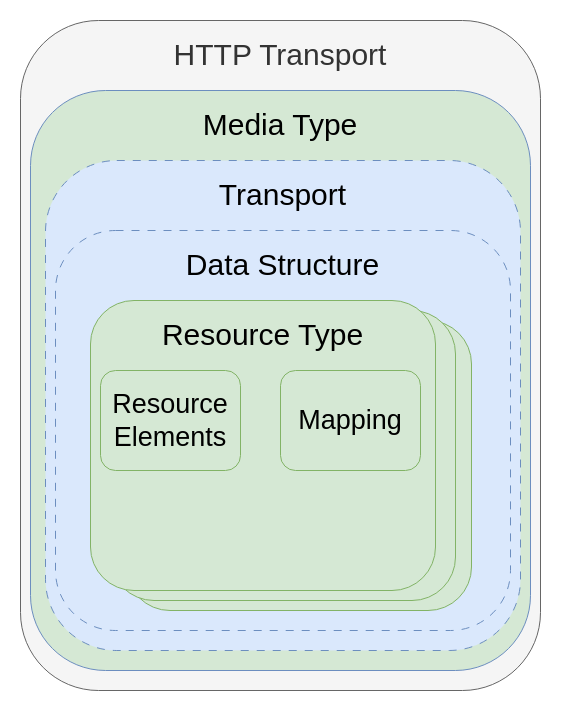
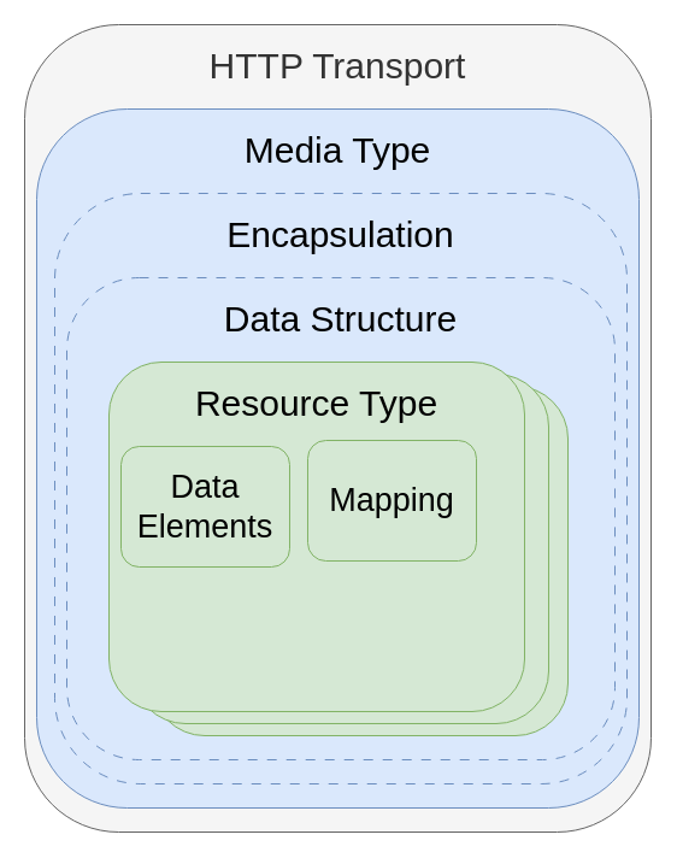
  <mxCell id="0" />
  <mxCell id="1" parent="0" />
  <mxCell id="2" value="HTTP Transport" style="rounded=1;whiteSpace=wrap;html=1;align=center;verticalAlign=top;fontSize=30;spacingTop=10;fillColor=#f5f5f5;fontColor=#333333;strokeColor=#666666;" vertex="1" parent="1"><mxGeometry x="20" y="20" width="520" height="670" as="geometry" /></mxCell>
- <mxCell id="3" value="Media Type" style="rounded=1;whiteSpace=wrap;html=1;align=center;verticalAlign=top;fontSize=30;spacingTop=10;fillColor=#d5e8d4;strokeColor=#6c8ebf;" vertex="1" parent="1"><mxGeometry x="30" y="90" width="500" height="580" as="geometry" /></mxCell>
- <mxCell id="4" value="Transport" style="rounded=1;whiteSpace=wrap;html=1;align=center;verticalAlign=top;fontSize=30;spacingTop=10;fillColor=#dae8fc;strokeColor=#6c8ebf;dashed=1;dashPattern=8 8;" vertex="1" parent="1"><mxGeometry x="45" y="160" width="475" height="490" as="geometry" /></mxCell>
+ <mxCell id="3" value="Media Type" style="rounded=1;whiteSpace=wrap;html=1;align=center;verticalAlign=top;fontSize=30;spacingTop=10;fillColor=#dae8fc;strokeColor=#6c8ebf;" vertex="1" parent="1"><mxGeometry x="30" y="90" width="500" height="580" as="geometry" /></mxCell>
+ <mxCell id="4" value="Encapsulation" style="rounded=1;whiteSpace=wrap;html=1;align=center;verticalAlign=top;fontSize=30;spacingTop=10;fillColor=#dae8fc;strokeColor=#6c8ebf;dashed=1;dashPattern=8 8;" vertex="1" parent="1"><mxGeometry x="45" y="160" width="475" height="490" as="geometry" /></mxCell>
  <mxCell id="5" value="Data Structure" style="rounded=1;whiteSpace=wrap;html=1;align=center;verticalAlign=top;fontSize=30;spacingTop=10;fillColor=#dae8fc;strokeColor=#6c8ebf;dashed=1;dashPattern=8 8;" vertex="1" parent="1"><mxGeometry x="55" y="230" width="455" height="400" as="geometry" /></mxCell>
  <mxCell id="6" value="Resource Type" style="rounded=1;whiteSpace=wrap;html=1;align=center;verticalAlign=top;fontSize=30;spacingTop=10;fillColor=#d5e8d4;strokeColor=#82b366;" vertex="1" parent="1"><mxGeometry x="126" y="320" width="345" height="290" as="geometry" /></mxCell>
  <mxCell id="7" value="Resource Type" style="rounded=1;whiteSpace=wrap;html=1;align=center;verticalAlign=top;fontSize=30;spacingTop=10;fillColor=#d5e8d4;strokeColor=#82b366;" vertex="1" parent="1"><mxGeometry x="110" y="310" width="345" height="290" as="geometry" /></mxCell>
  <mxCell id="8" value="Resource Type" style="rounded=1;whiteSpace=wrap;html=1;align=center;verticalAlign=top;fontSize=30;spacingTop=10;fillColor=#d5e8d4;strokeColor=#82b366;" vertex="1" parent="1"><mxGeometry x="90" y="300" width="345" height="290" as="geometry" /></mxCell>
- <mxCell id="9" value="Resource Elements" style="rounded=1;whiteSpace=wrap;html=1;fontSize=27;fillColor=#d5e8d4;strokeColor=#82b366;" vertex="1" parent="1"><mxGeometry x="100" y="370" width="140" height="100" as="geometry" /></mxCell>
- <mxCell id="10" value="Mapping" style="rounded=1;whiteSpace=wrap;html=1;fontSize=27;fillColor=#d5e8d4;strokeColor=#82b366;" vertex="1" parent="1"><mxGeometry x="280" y="370" width="140" height="100" as="geometry" /></mxCell>
+ <mxCell id="9" value="Data Elements" style="rounded=1;whiteSpace=wrap;html=1;fontSize=27;fillColor=#d5e8d4;strokeColor=#82b366;" vertex="1" parent="1"><mxGeometry x="100" y="370" width="140" height="100" as="geometry" /></mxCell>
+ <mxCell id="10" value="Mapping" style="rounded=1;whiteSpace=wrap;html=1;fontSize=27;fillColor=#d5e8d4;strokeColor=#82b366;" vertex="1" parent="1"><mxGeometry x="255" y="365" width="140" height="100" as="geometry" /></mxCell>
